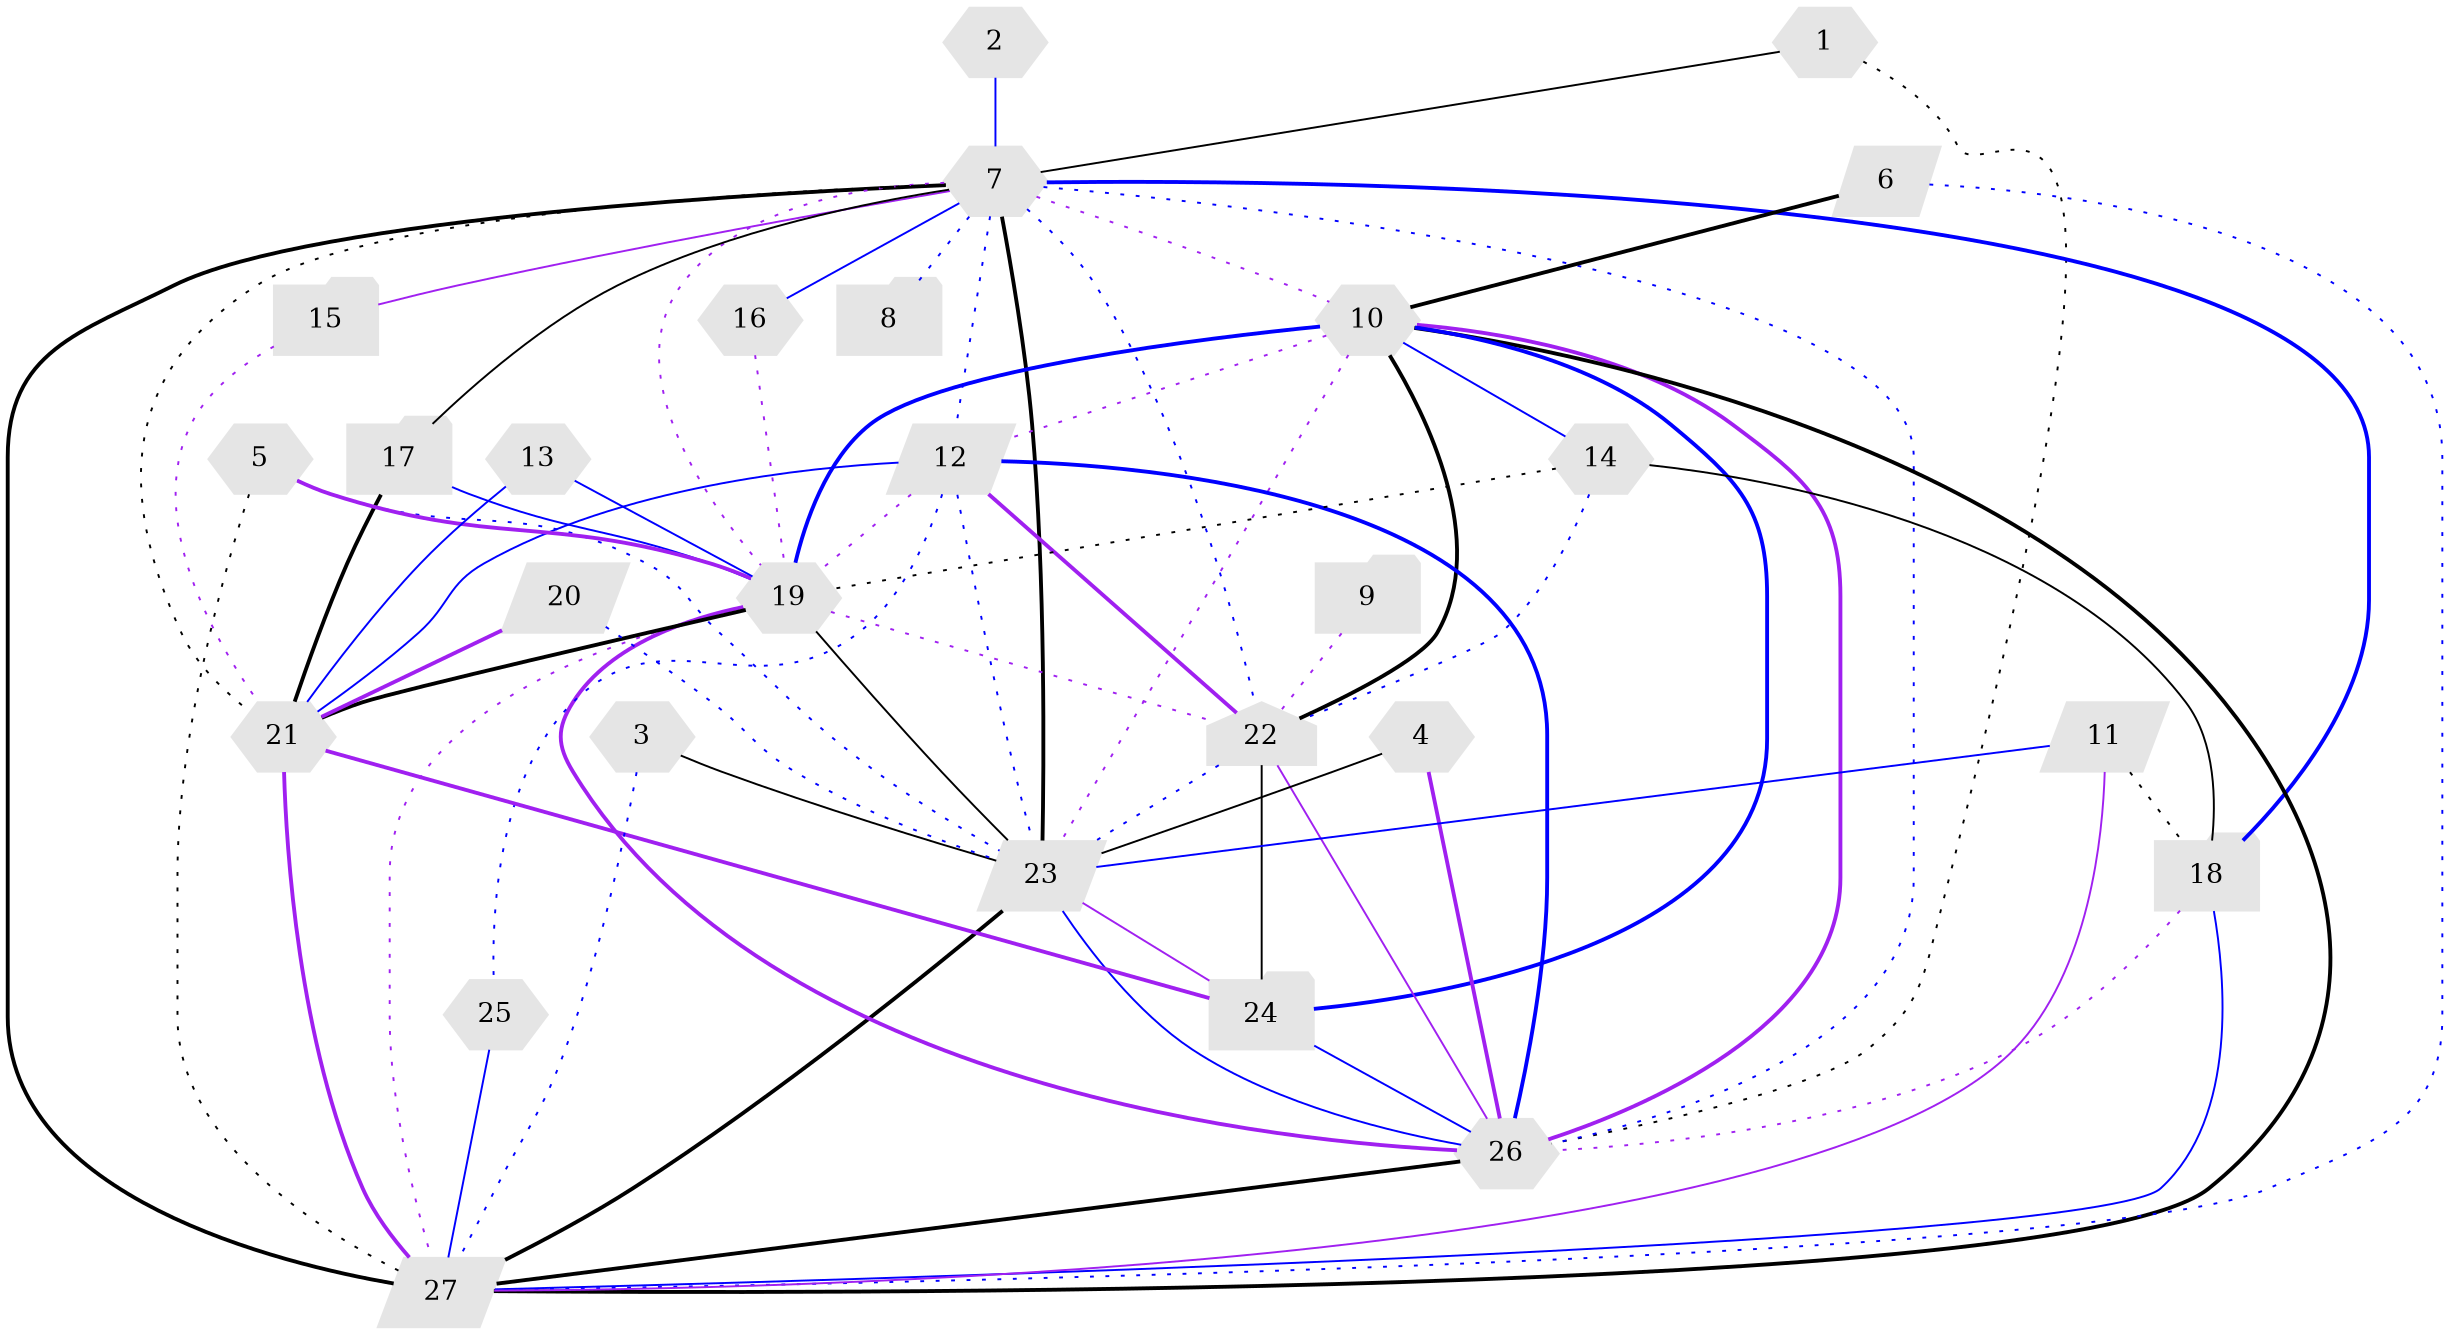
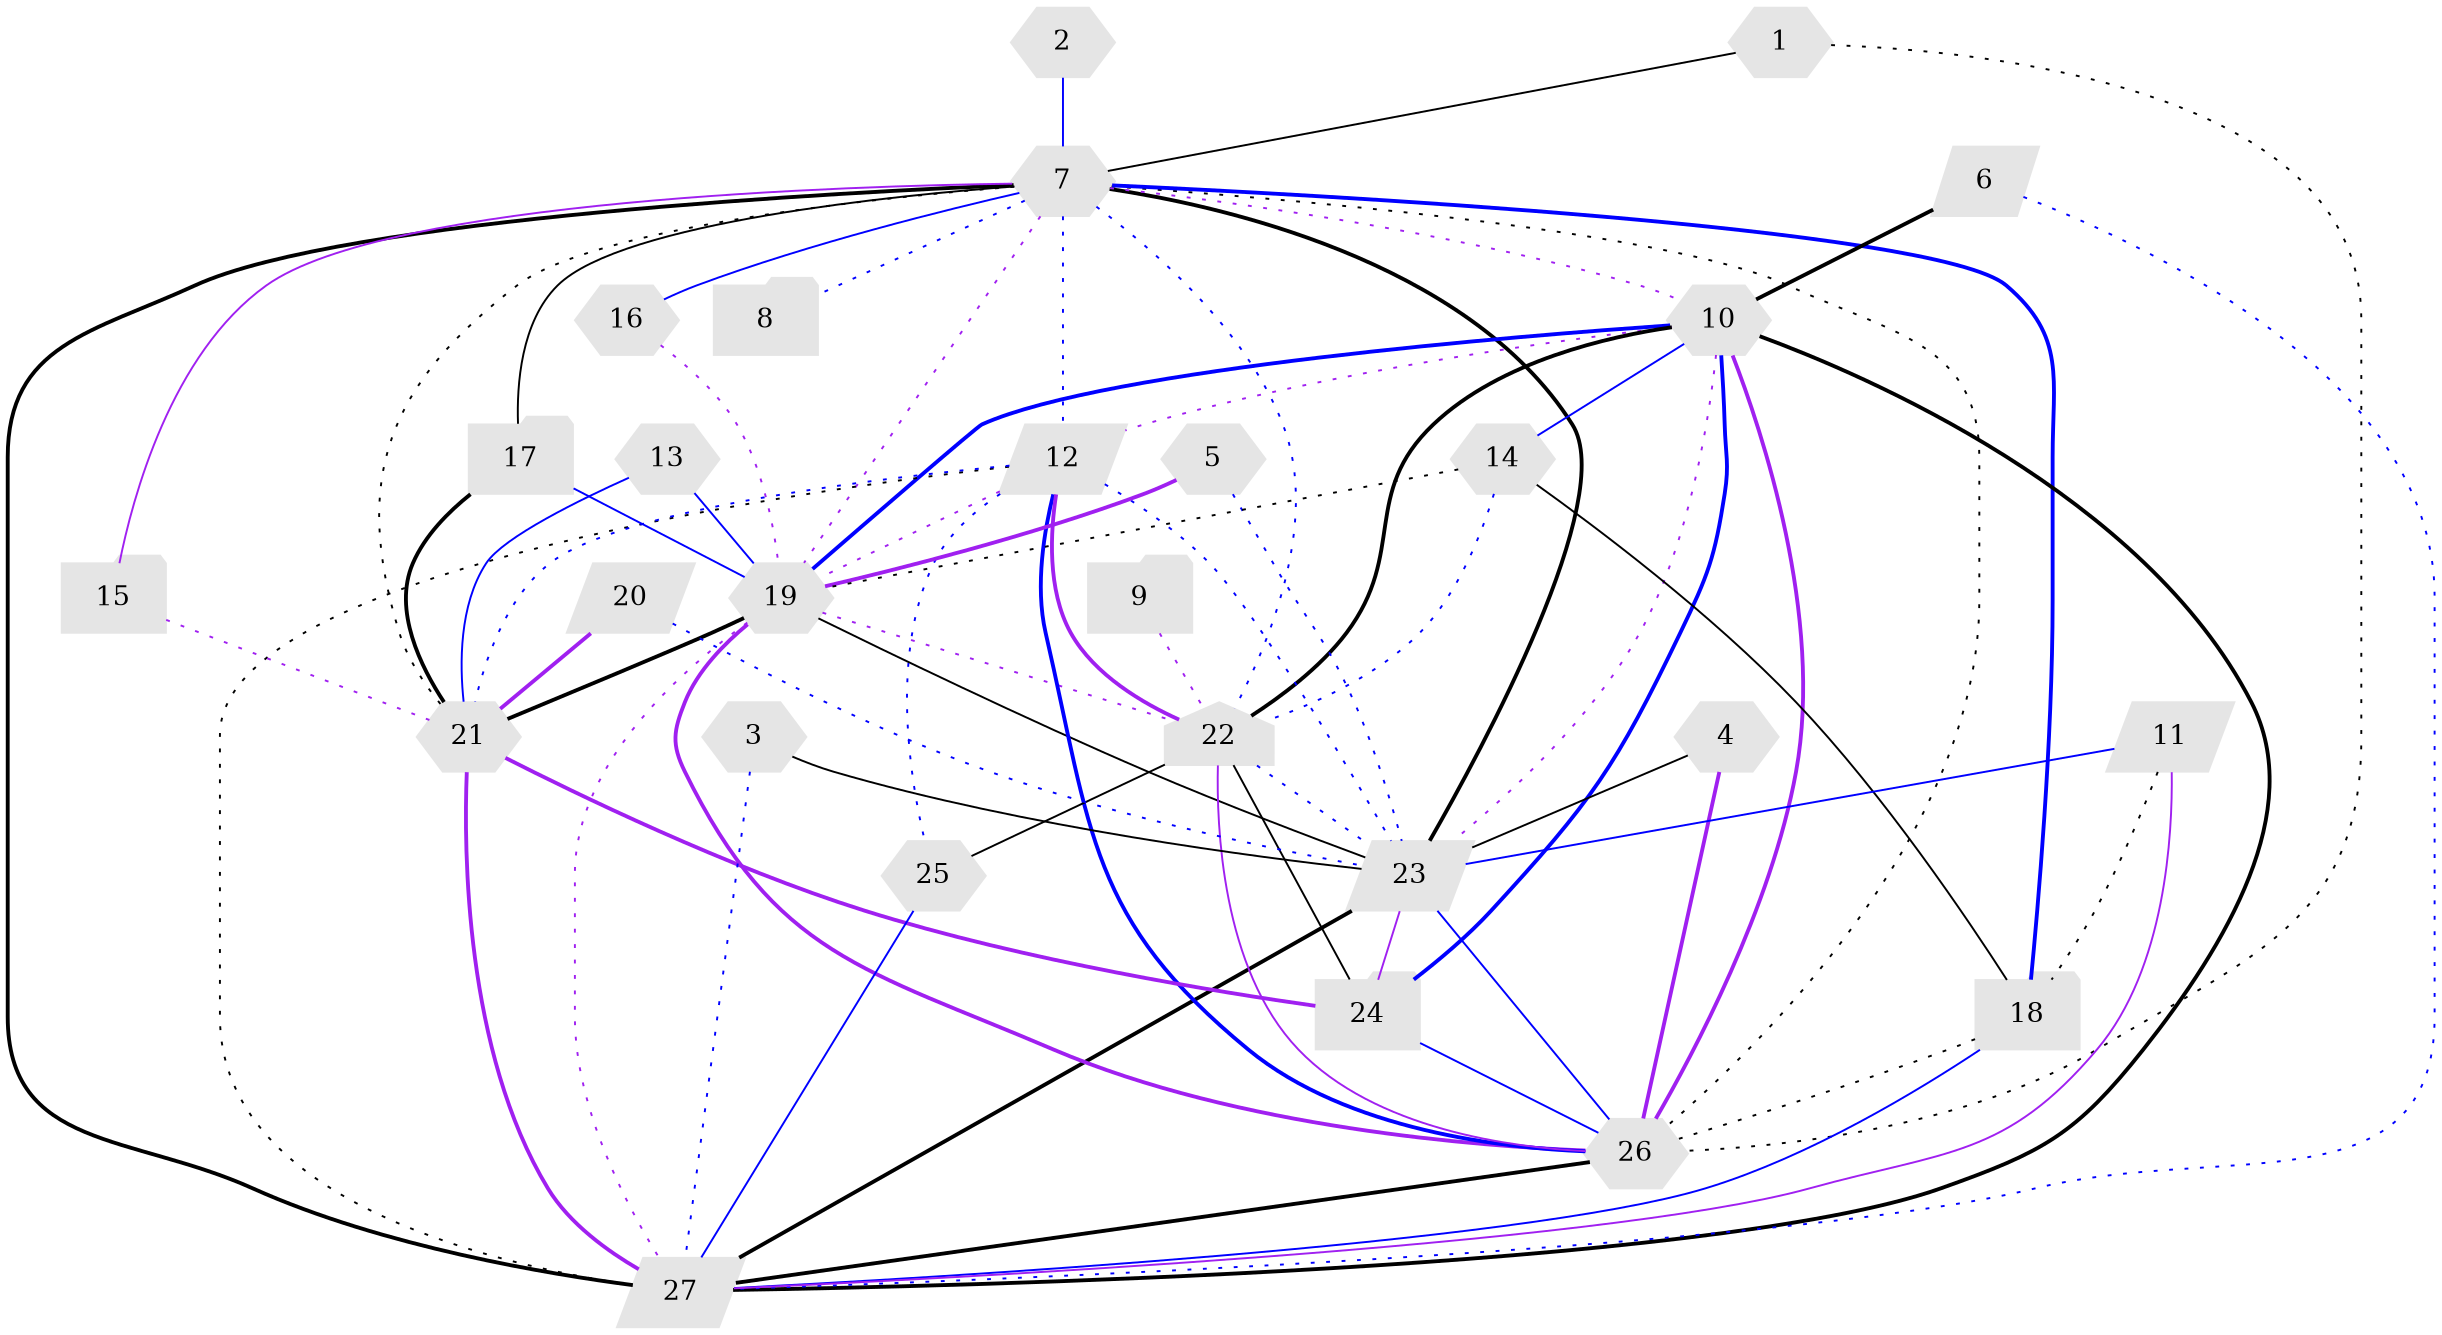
  graph {
    node [color=gray90 shape=hexagon style=filled]
    edge [color=blue style=dotted weight=1.0]
    1
    7
    26
    23 [shape=parallelogram]
    27 [shape=parallelogram]
    19
    10
    8 [shape=folder]
    12 [shape=parallelogram]
    15 [shape=folder]
    16
    17 [shape=folder]
    18 [shape=folder]
    21
    22 [shape=house]
    2
    3
    24 [shape=folder]
    4
    5
    6 [shape=parallelogram]
    14
    25
    9 [shape=folder]
    11 [shape=parallelogram]
    13
    20 [shape=parallelogram]
    1 -- 7 [color=black style=solid]
    1 -- 26 [color=black]
-   7 -- 26 [weight=4.0]
+   7 -- 26 [color=black weight=4.0]
    7 -- 23 [color=black style=bold weight=3.0]
    7 -- 27 [color=black style=bold weight=5.0]
    7 -- 19 [color=purple weight=3.0]
    7 -- 10 [color=purple weight=3.0]
    7 -- 8 [weight=2.0]
    7 -- 12 [weight=4.0]
    7 -- 15 [color=purple style=solid]
    7 -- 16 [style=solid]
    7 -- 17 [color=black style=solid]
    7 -- 18 [style=bold]
    7 -- 21 [color=black]
    7 -- 22 [weight=3.0]
    26 -- 27 [color=black style=bold]
    23 -- 26 [style=solid weight=3.0]
    23 -- 27 [color=black style=bold]
    23 -- 24 [color=purple style=solid]
    19 -- 26 [color=purple style=bold]
    19 -- 23 [color=black style=solid weight=2.0]
    19 -- 27 [color=purple weight=2.0]
    19 -- 21 [color=black style=bold]
    19 -- 22 [color=purple]
    10 -- 26 [color=purple style=bold]
    10 -- 23 [color=purple]
    10 -- 27 [color=black style=bold]
    10 -- 19 [style=bold weight=2.0]
    10 -- 12 [color=purple]
    10 -- 22 [color=black style=bold]
    10 -- 24 [style=bold]
    10 -- 14 [style=solid]
    12 -- 26 [style=bold]
    12 -- 23
-   5 -- 27 [color=black]
+   12 -- 27 [color=black]
    12 -- 19 [color=purple weight=2.0]
-   12 -- 21 [style=solid]
+   12 -- 21
    12 -- 22 [color=purple style=bold]
    12 -- 25
    15 -- 21 [color=purple]
    16 -- 19 [color=purple]
    17 -- 19 [style=solid]
    17 -- 21 [color=black style=bold]
-   18 -- 26 [color=purple]
+   18 -- 26 [color=black]
    18 -- 27 [style=solid weight=2.0]
    21 -- 27 [color=purple style=bold]
    21 -- 24 [color=purple style=bold]
    22 -- 26 [color=purple style=solid]
    22 -- 23 [weight=2.0]
    22 -- 24 [color=black style=solid weight=2.0]
+   22 -- 25 [color=black style=solid]
    2 -- 7 [style=solid]
    3 -- 23 [color=black style=solid]
    3 -- 27
    24 -- 26 [style=solid]
    4 -- 26 [color=purple style=bold]
    4 -- 23 [color=black style=solid]
    5 -- 23
    5 -- 19 [color=purple style=bold]
    6 -- 27
    6 -- 10 [color=black style=bold]
    14 -- 19 [color=black]
    14 -- 18 [color=black style=solid]
    14 -- 22
    25 -- 27 [style=solid]
    9 -- 22 [color=purple]
    11 -- 23 [style=solid]
    11 -- 27 [color=purple style=solid]
    11 -- 18 [color=black]
    13 -- 19 [style=solid]
    13 -- 21 [style=solid]
    20 -- 23
    20 -- 21 [color=purple style=bold]
  }
